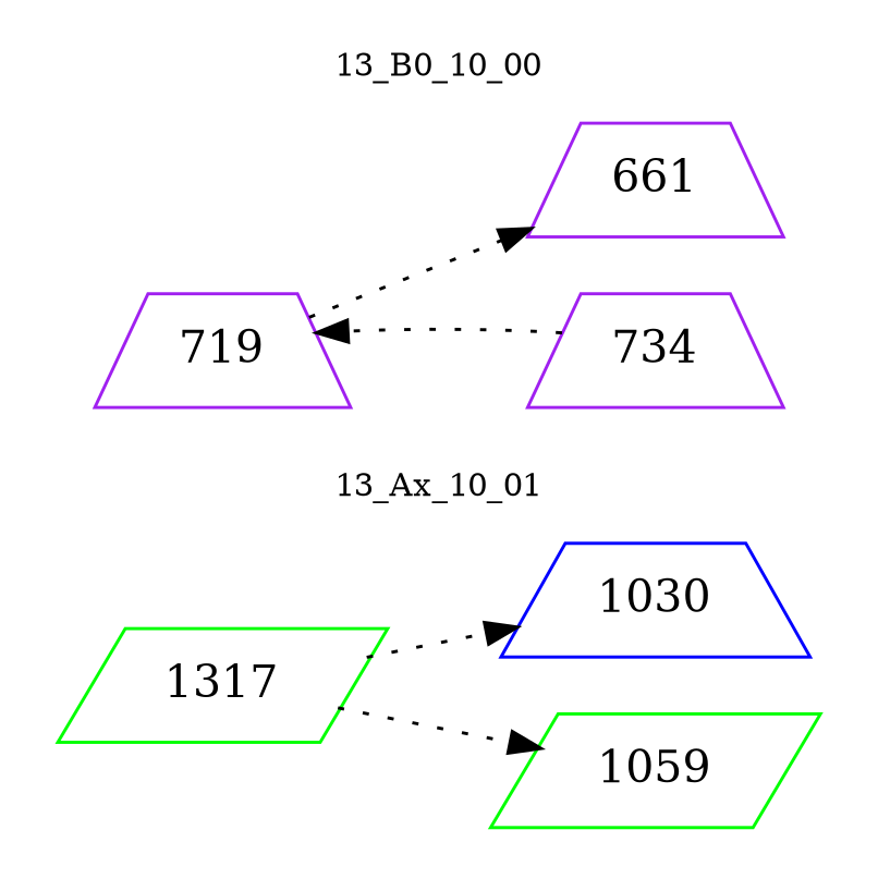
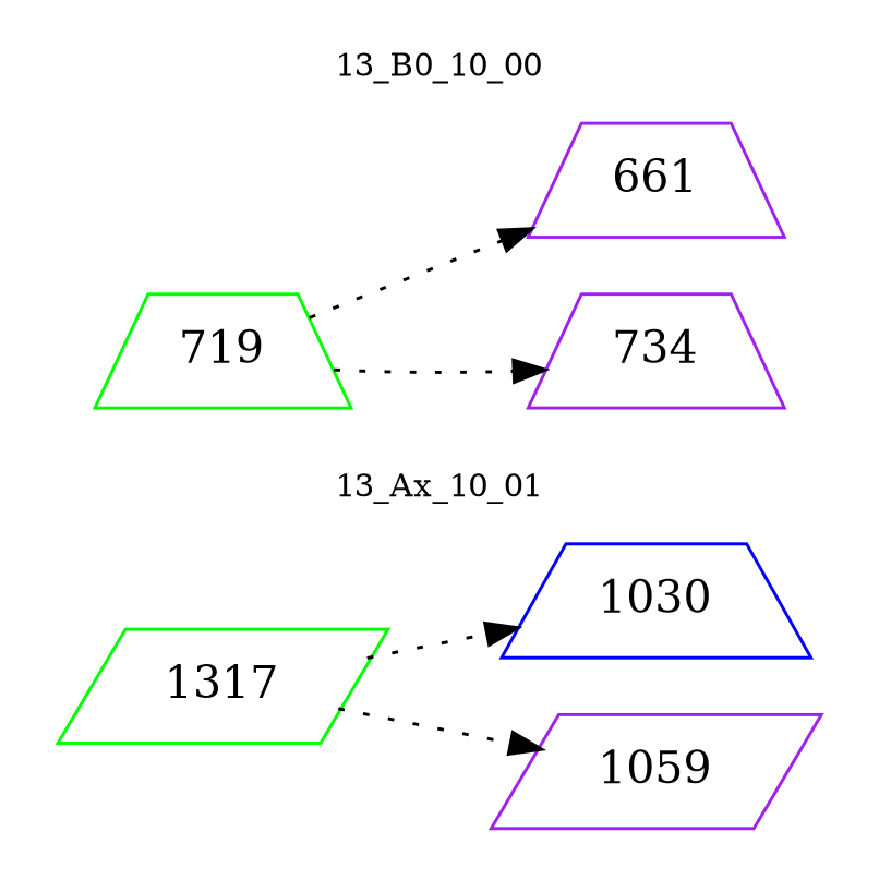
  digraph {
    rankdir=LR
    node [color=purple shape=trapezium]
    edge [color=black style=dotted]
    n1 [color=green label=1317 shape=parallelogram]
-   n2 [color=green label=1059 shape=parallelogram]
+   n2 [label=1059 shape=parallelogram]
    n3 [color=blue label=1030]
-   n4 [label=719]
+   n4 [color=green label=719]
    n5 [label=734]
    n6 [label=661]
    subgraph cluster_1 {
      color=white
      fontsize=10
      label="13_Ax_10_01"
      n1
      n2
      n3
    }
    subgraph cluster_2 {
      color=white
      fontsize=10
      label="13_B0_10_00"
      n4
      n5
      n6
    }
    n1 -> n2
    n1 -> n3
-   n5 -> n4
+   n4 -> n5
    n4 -> n6
  }
